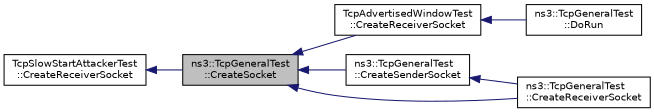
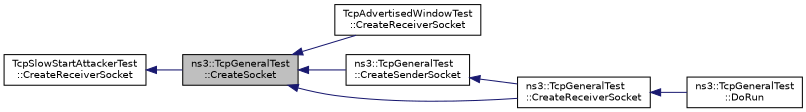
  digraph {
    rankdir=LR
    node [color=black fillcolor=white fontname=Helvetica fontsize=10 shape=record style=filled]
    edge [color=midnightblue dir=back fontname=Helvetica fontsize=10 labelfontname=Helvetica labelfontsize=10 style=solid]
    n1 [fillcolor=grey75 fontcolor=black height=0.2 label="ns3::TcpGeneralTest\l::CreateSocket" width=0.4]
    n2 [height=0.2 label="TcpAdvertisedWindowTest\l::CreateReceiverSocket" width=0.4]
    n3 [height=0.2 label="ns3::TcpGeneralTest\l::CreateSenderSocket" width=0.4]
    n4 [height=0.2 label="ns3::TcpGeneralTest\l::CreateReceiverSocket" width=0.4]
    n5 [height=0.2 label="ns3::TcpGeneralTest\l::DoRun" width=0.4]
    n6 [height=0.2 label="TcpSlowStartAttackerTest\l::CreateReceiverSocket" width=0.4]
    n1 -> n2
    n1 -> n3
    n1 -> n4
    n3 -> n4
-   n2 -> n5
+   n4 -> n5
    n6 -> n1
  }
